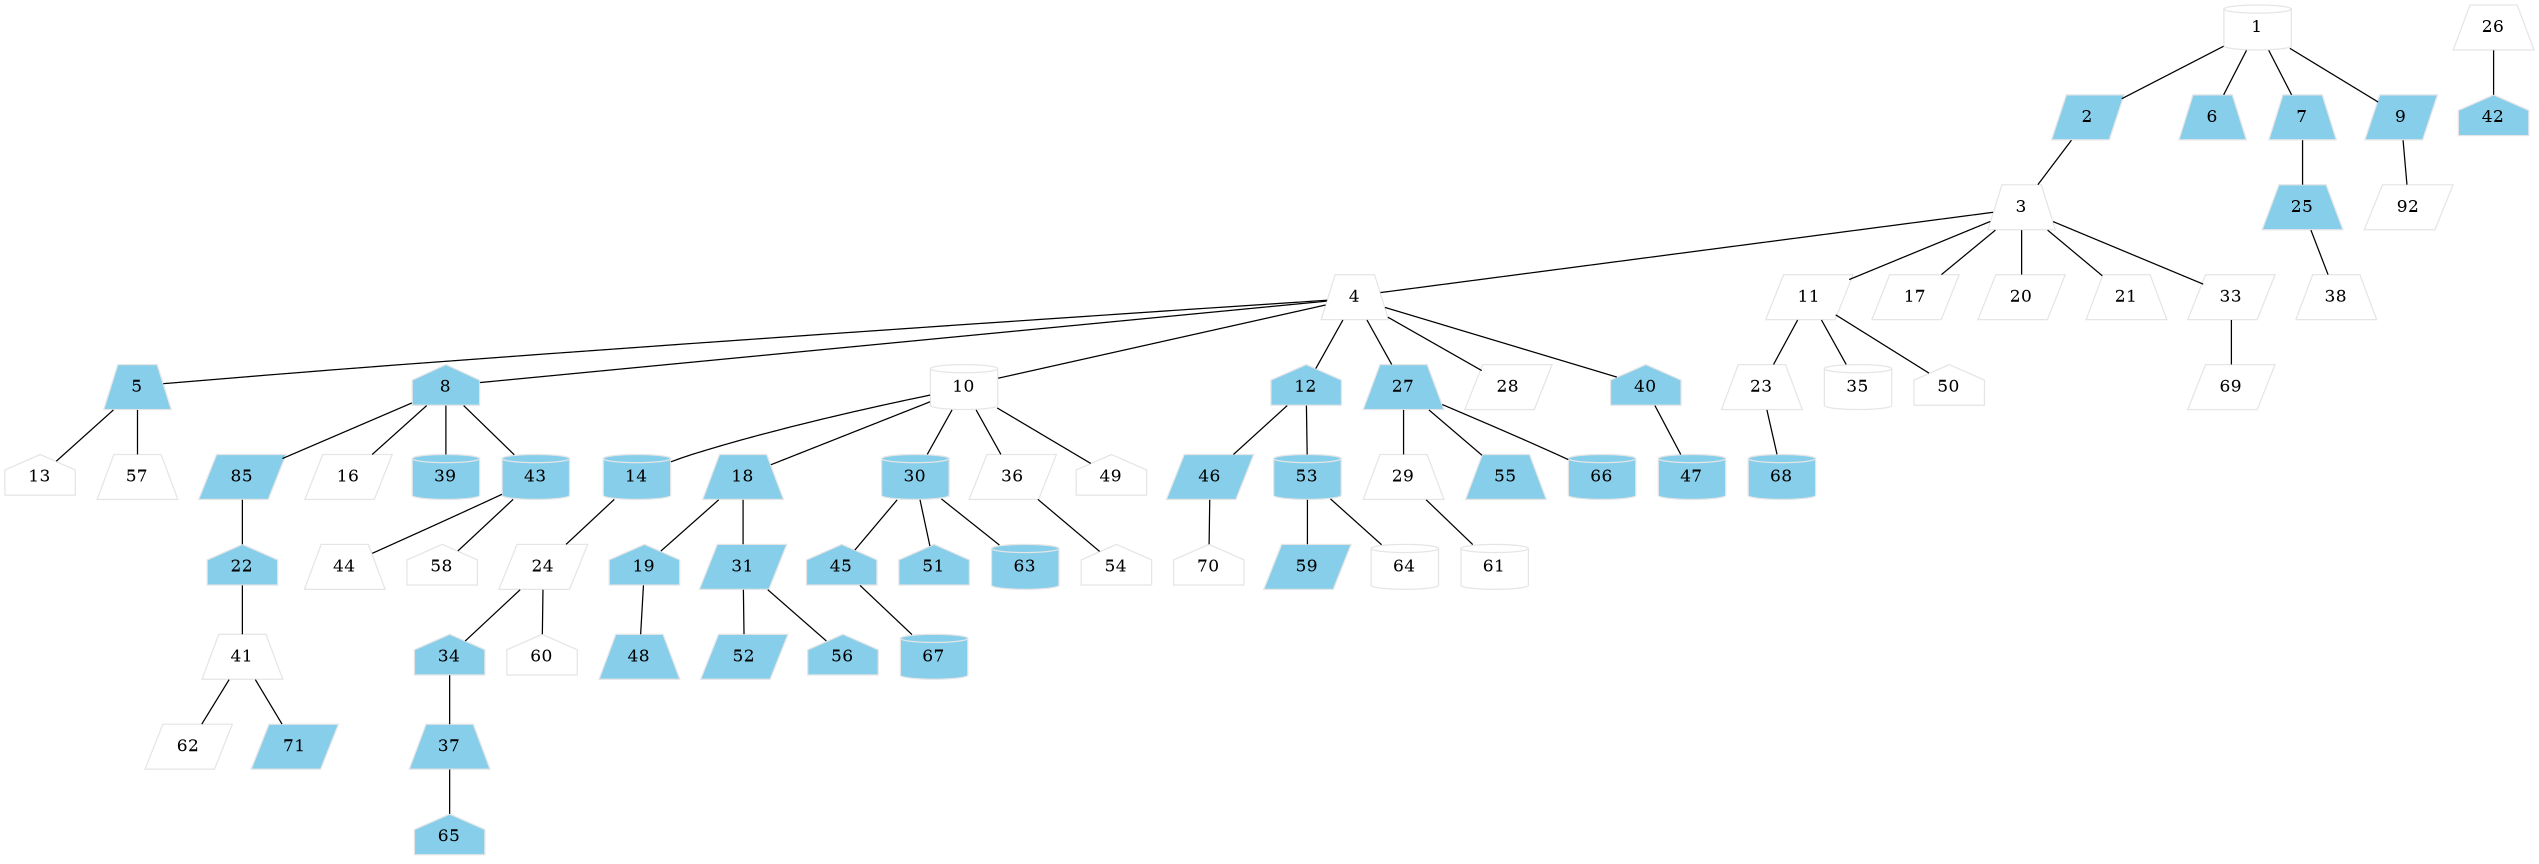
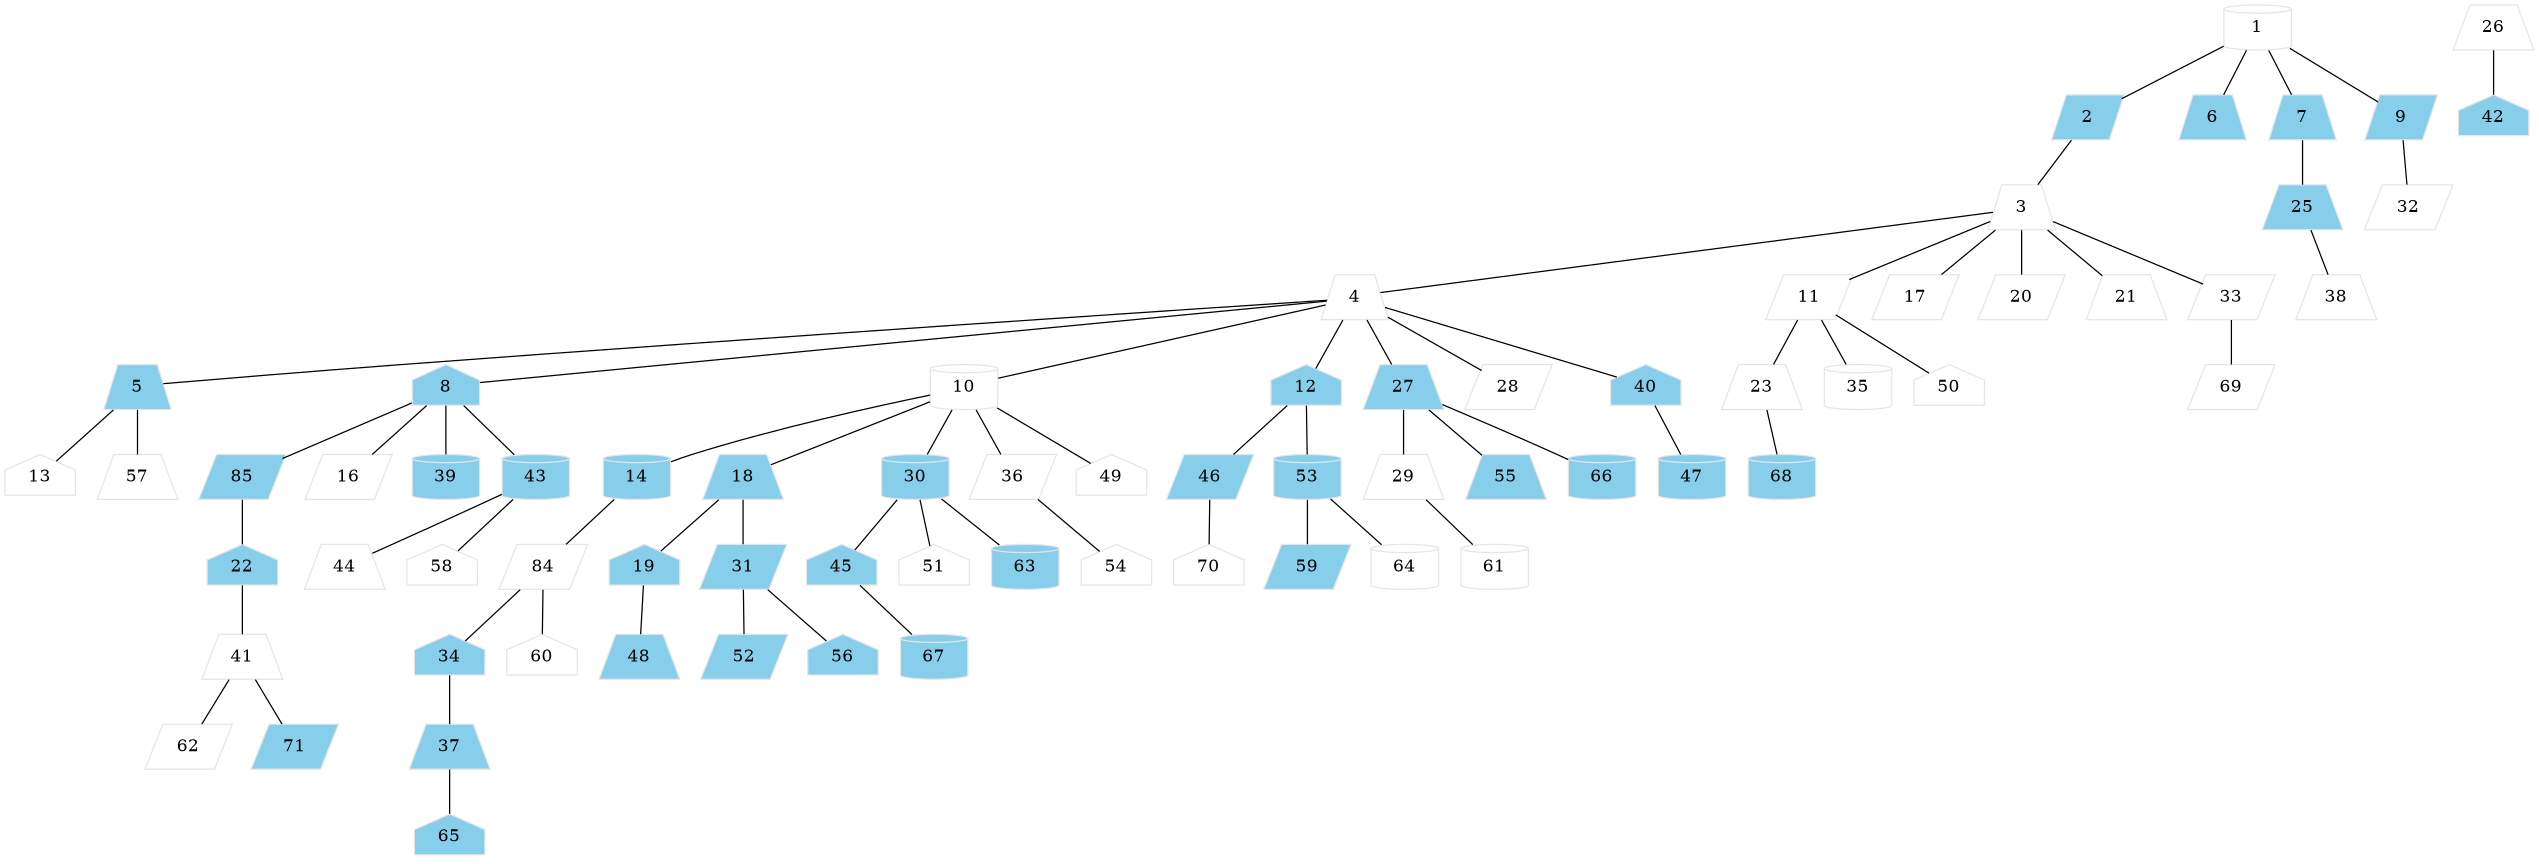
  graph {
    node [color=gray90 fillcolor=skyblue shape=parallelogram style=filled]
    1 [fillcolor=white shape=cylinder]
    2
    6 [shape=trapezium]
    7 [shape=trapezium]
    9
    3 [fillcolor=white shape=trapezium]
    25 [shape=trapezium]
-   32 [fillcolor=white label=92]
+   32 [fillcolor=white]
    4 [fillcolor=white shape=trapezium]
    11 [fillcolor=white]
    17 [fillcolor=white]
    20 [fillcolor=white]
    21 [fillcolor=white shape=trapezium]
    33 [fillcolor=white]
    5 [shape=trapezium]
    8 [shape=house]
    10 [fillcolor=white shape=cylinder]
    12 [shape=house]
    27 [shape=trapezium]
    28 [fillcolor=white]
    40 [shape=house]
    23 [fillcolor=white shape=trapezium]
    35 [fillcolor=white shape=cylinder]
    50 [fillcolor=white shape=house]
    69 [fillcolor=white]
    13 [fillcolor=white shape=house]
    57 [fillcolor=white shape=trapezium]
    n28 [label=85]
    16 [fillcolor=white]
    39 [shape=cylinder]
    43 [shape=cylinder]
    14 [shape=cylinder]
    18 [shape=trapezium]
    30 [shape=cylinder]
    36 [fillcolor=white]
    49 [fillcolor=white shape=house]
    46
    53 [shape=cylinder]
    29 [fillcolor=white shape=trapezium]
    55 [shape=trapezium]
    66 [shape=cylinder]
    47 [shape=cylinder]
    38 [fillcolor=white shape=trapezium]
    22 [shape=house]
    44 [fillcolor=white shape=trapezium]
    58 [fillcolor=white shape=house]
-   24 [fillcolor=white]
+   24 [fillcolor=white label=84]
    19 [shape=house]
    31
    45 [shape=house]
-   51 [shape=house]
+   51 [fillcolor=white shape=house]
    63 [shape=cylinder]
    54 [fillcolor=white shape=house]
    68 [shape=cylinder]
    70 [fillcolor=white shape=house]
    59
    64 [fillcolor=white shape=cylinder]
    34 [shape=house]
    60 [fillcolor=white shape=house]
    41 [fillcolor=white shape=trapezium]
    48 [shape=trapezium]
    52
    56 [shape=house]
    26 [fillcolor=white shape=trapezium]
    42 [shape=house]
    62 [fillcolor=white]
    71
    37 [shape=trapezium]
    61 [fillcolor=white shape=cylinder]
    67 [shape=cylinder]
    65 [shape=house]
    1 -- 2
    1 -- 6
    1 -- 7
    1 -- 9
    2 -- 3
    7 -- 25
    9 -- 32
    3 -- 4
    3 -- 11
    3 -- 17
    3 -- 20
    3 -- 21
    3 -- 33
    25 -- 38
    4 -- 5
    4 -- 8
    4 -- 10
    4 -- 12
    4 -- 27
    4 -- 28
    4 -- 40
    11 -- 23
    11 -- 35
    11 -- 50
    33 -- 69
    5 -- 13
    5 -- 57
    8 -- n28
    8 -- 16
    8 -- 39
    8 -- 43
    10 -- 14
    10 -- 18
    10 -- 30
    10 -- 36
    10 -- 49
    12 -- 46
    12 -- 53
    27 -- 29
    27 -- 55
    27 -- 66
    40 -- 47
    23 -- 68
    n28 -- 22
    43 -- 44
    43 -- 58
    14 -- 24
    18 -- 19
    18 -- 31
    30 -- 45
    30 -- 51
    30 -- 63
    36 -- 54
    46 -- 70
    53 -- 59
    53 -- 64
    29 -- 61
    22 -- 41
    24 -- 34
    24 -- 60
    19 -- 48
    31 -- 52
    31 -- 56
    45 -- 67
    34 -- 37
    41 -- 62
    41 -- 71
    26 -- 42
    37 -- 65
  }
